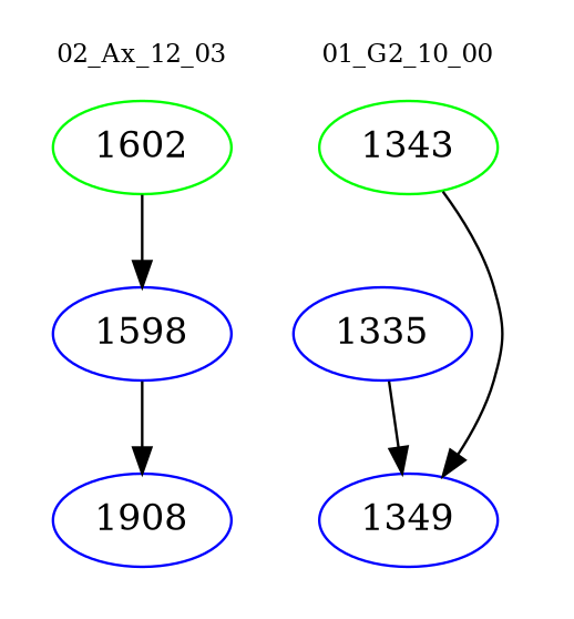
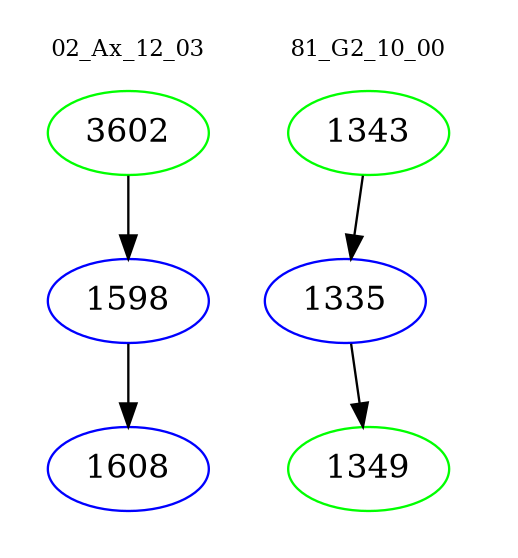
  digraph {
    node [color=blue]
    edge [color=black]
-   n1 [color=green label=1602]
+   n1 [color=green label=3602]
    n2 [label=1598]
-   n3 [label=1908]
+   n3 [label=1608]
    n4 [color=green label=1343]
    n5 [label=1335]
-   n6 [label=1349]
+   n6 [color=green label=1349]
    subgraph cluster_1 {
      color=white
      fontsize=10
      label="02_Ax_12_03"
      n1
      n2
      n3
    }
    subgraph cluster_2 {
      color=white
      fontsize=10
-     label="01_G2_10_00"
+     label="81_G2_10_00"
      n4
      n5
      n6
    }
    n1 -> n2
    n2 -> n3
-   n4 -> n6
+   n4 -> n5
    n5 -> n6
  }
